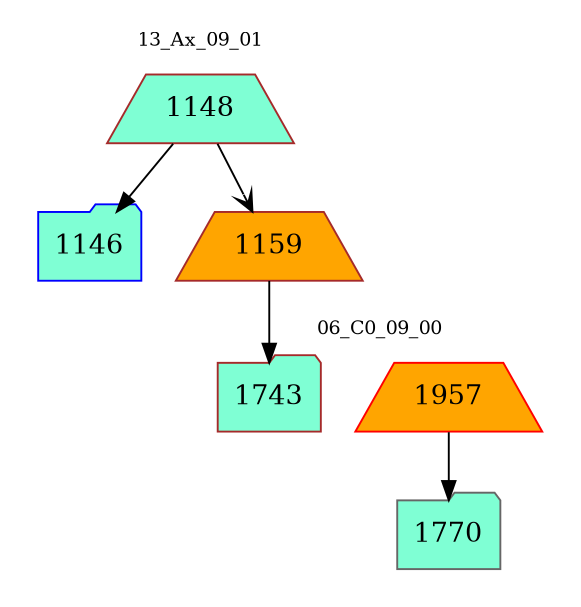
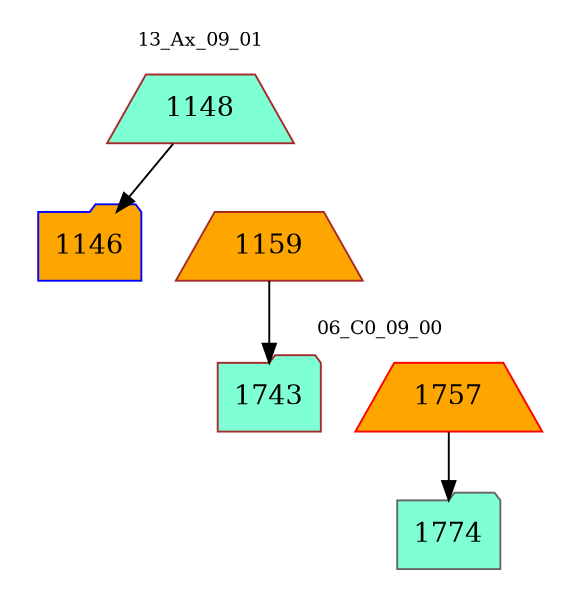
  digraph {
    node [color=brown fillcolor=aquamarine shape=trapezium style=filled]
    edge [arrowhead=normal color=black]
    n1 [label=1148]
-   n2 [color=blue label=1146 shape=folder]
+   n2 [color=blue fillcolor=orange label=1146 shape=folder]
    n3 [fillcolor=orange label=1159]
-   n4 [color=red fillcolor=orange label=1957]
+   n4 [color=red fillcolor=orange label=1757]
    n5 [label=1743 shape=folder]
-   n6 [color=gray40 label=1770 shape=folder]
+   n6 [color=gray40 label=1774 shape=folder]
    subgraph cluster_1 {
      color=white
      fontsize=10
      label="13_Ax_09_01"
      n1
      n2
      n3
    }
    subgraph cluster_2 {
      color=white
      fontsize=10
      label="06_C0_09_00"
      n4
      n5
      n6
    }
    n1 -> n2
-   n1 -> n3 [arrowhead=vee]
    n3 -> n5
    n4 -> n6
  }
